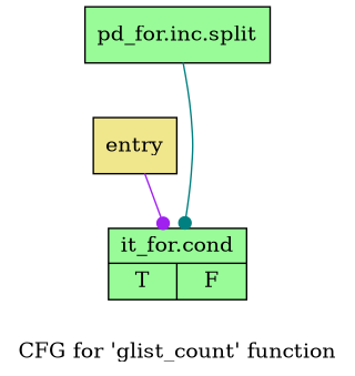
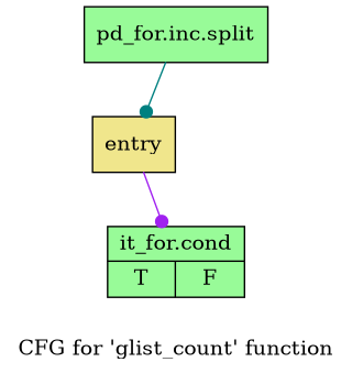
  digraph {
    label="CFG for 'glist_count' function"
    node [fillcolor=palegreen shape=record style=filled]
    edge [arrowhead=dot]
    n1 [fillcolor=khaki label="{entry}"]
    n2 [label="{it_for.cond|{<s0>T|<s1>F}}"]
    n3 [label="{pd_for.inc.split}"]
    n1 -> n2 [color=purple]
-   n3 -> n2 [color=teal]
+   n3 -> n1 [color=teal]
  }
